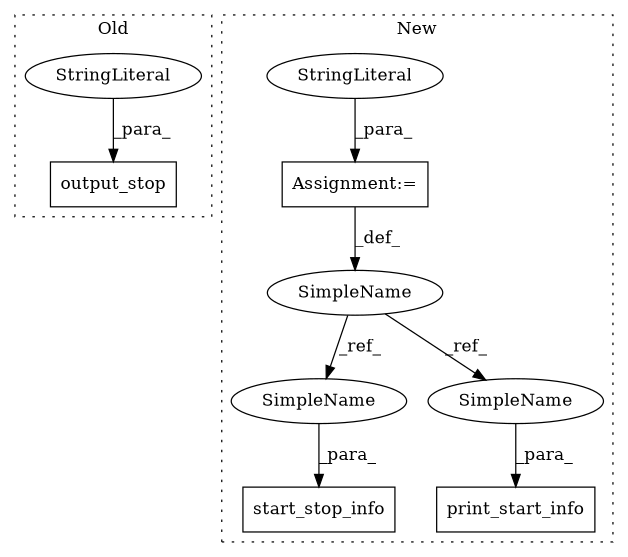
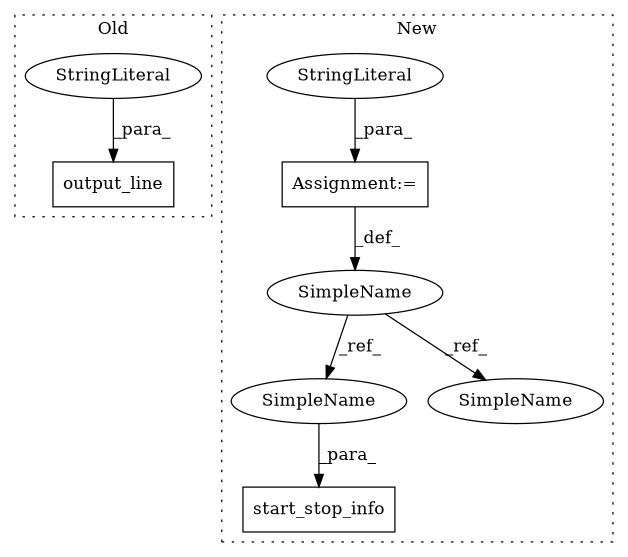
  digraph {
    node [a=32 l=5 shape=ellipse]
-   n1 [l="12,1" label=output_stop s="13549,13586" shape=box]
+   n1 [l="12,1" label=output_line s="13549,13586" shape=box]
    n2 [a=45 l=25 label=StringLiteral s=13561]
-   n3 [l="17,1" label=print_start_info s="20929,20951" shape=box]
    n4 [a=42 label=SimpleName s=20905]
    n5 [l="16,1" label=start_stop_info s="24208,24229" shape=box]
    n6 [a=7 l=1 label="Assignment:=" s=20910 shape=box]
    n7 [a=45 l=12 label=StringLiteral s=20911]
    n8 [a=42 label=SimpleName s=24224]
    n9 [a=42 label=SimpleName s=20946]
    subgraph cluster_1 {
      label=Old
      style=dotted
      n1
      n2
    }
    subgraph cluster_2 {
      label=New
      style=dotted
-     n3
      n4
      n5
      n6
      n7
      n8
      n9
    }
    n2 -> n1 [label=_para_]
    n4 -> n8 [label=_ref_]
    n4 -> n9 [label=_ref_]
    n6 -> n4 [label=_def_]
    n7 -> n6 [label=_para_]
    n8 -> n5 [label=_para_]
-   n9 -> n3 [label=_para_]
  }
